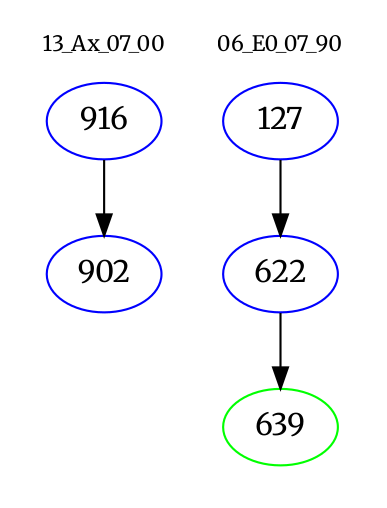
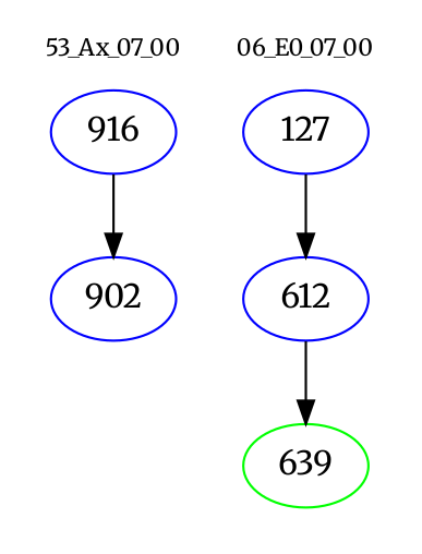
  digraph {
    fontname=Merriweather
    node [color=blue fontname=Merriweather]
    edge [color=black fontname=Merriweather]
    n1 [label=916]
    n2 [label=902]
    n3 [label=127]
-   n4 [label=622]
+   n4 [label=612]
    n5 [color=green label=639]
    subgraph cluster_1 {
      color=white
      fontsize=10
-     label="13_Ax_07_00"
+     label="53_Ax_07_00"
      n1
      n2
    }
    subgraph cluster_2 {
      color=white
      fontsize=10
-     label="06_E0_07_90"
+     label="06_E0_07_00"
      n3
      n4
      n5
    }
    n1 -> n2
    n3 -> n4
    n4 -> n5
  }
